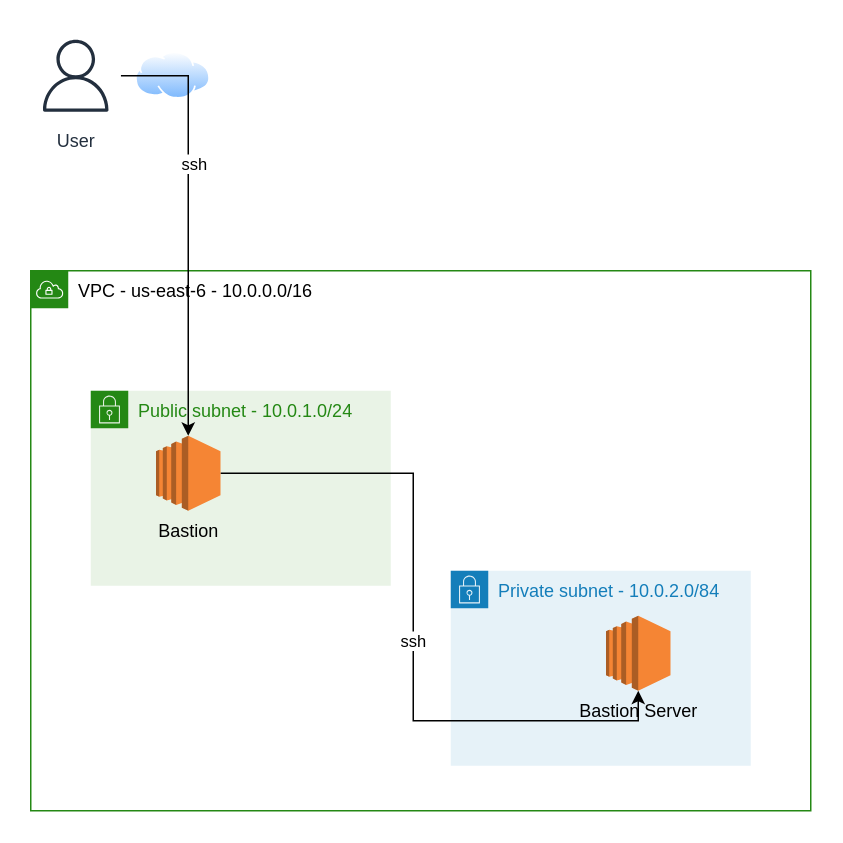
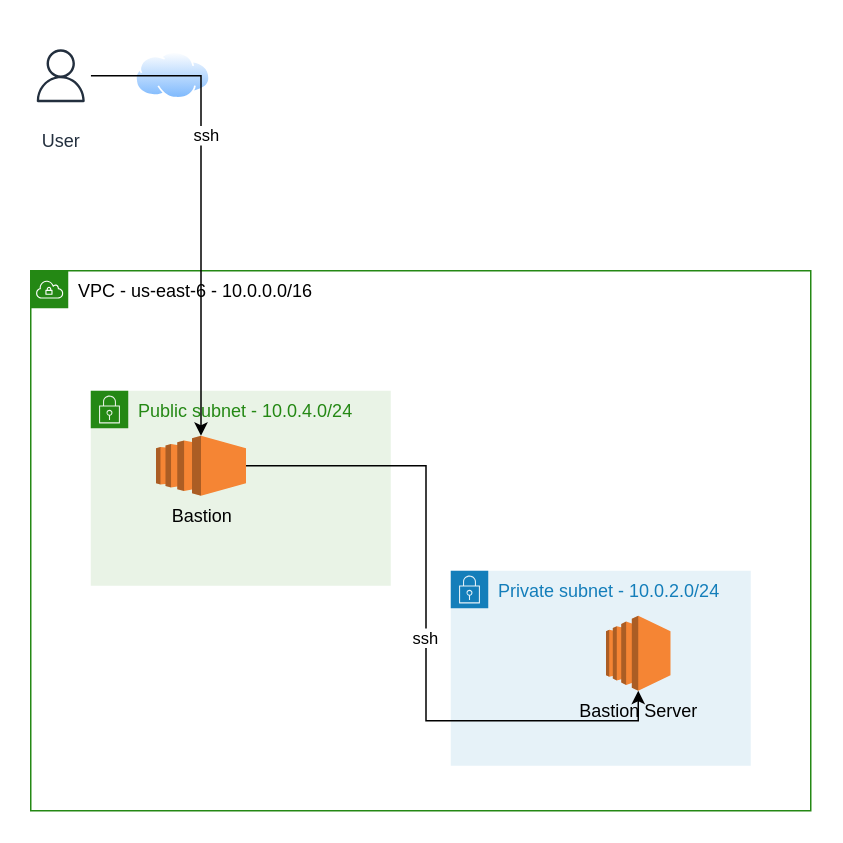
  <mxCell id="0" />
  <mxCell id="1" parent="0" />
  <mxCell id="2" value="&lt;font color=&quot;#000000&quot;&gt;VPC - us-east-6 -&amp;nbsp;&lt;span style=&quot;background-color: rgb(255 , 255 , 255)&quot;&gt;10.0.0.0/16&lt;/span&gt;&lt;/font&gt;" style="points=[[0,0],[0.25,0],[0.5,0],[0.75,0],[1,0],[1,0.25],[1,0.5],[1,0.75],[1,1],[0.75,1],[0.5,1],[0.25,1],[0,1],[0,0.75],[0,0.5],[0,0.25]];outlineConnect=0;gradientColor=none;html=1;whiteSpace=wrap;fontSize=12;fontStyle=0;shape=mxgraph.aws4.group;grIcon=mxgraph.aws4.group_vpc;strokeColor=#248814;fillColor=none;verticalAlign=top;align=left;spacingLeft=30;fontColor=#AAB7B8;dashed=0;" vertex="1" parent="1"><mxGeometry x="20" y="180" width="520" height="360" as="geometry" /></mxCell>
- <mxCell id="3" value="Private subnet - 10.0.2.0/84" style="points=[[0,0],[0.25,0],[0.5,0],[0.75,0],[1,0],[1,0.25],[1,0.5],[1,0.75],[1,1],[0.75,1],[0.5,1],[0.25,1],[0,1],[0,0.75],[0,0.5],[0,0.25]];outlineConnect=0;gradientColor=none;html=1;whiteSpace=wrap;fontSize=12;fontStyle=0;shape=mxgraph.aws4.group;grIcon=mxgraph.aws4.group_security_group;grStroke=0;strokeColor=#147EBA;fillColor=#E6F2F8;verticalAlign=top;align=left;spacingLeft=30;fontColor=#147EBA;dashed=0;" vertex="1" parent="1"><mxGeometry x="300" y="380" width="200" height="130" as="geometry" /></mxCell>
- <mxCell id="4" value="Public subnet - 10.0.1.0/24" style="points=[[0,0],[0.25,0],[0.5,0],[0.75,0],[1,0],[1,0.25],[1,0.5],[1,0.75],[1,1],[0.75,1],[0.5,1],[0.25,1],[0,1],[0,0.75],[0,0.5],[0,0.25]];outlineConnect=0;gradientColor=none;html=1;whiteSpace=wrap;fontSize=12;fontStyle=0;shape=mxgraph.aws4.group;grIcon=mxgraph.aws4.group_security_group;grStroke=0;strokeColor=#248814;fillColor=#E9F3E6;verticalAlign=top;align=left;spacingLeft=30;fontColor=#248814;dashed=0;" vertex="1" parent="1"><mxGeometry x="60" y="260" width="200" height="130" as="geometry" /></mxCell>
+ <mxCell id="3" value="Private subnet - 10.0.2.0/24" style="points=[[0,0],[0.25,0],[0.5,0],[0.75,0],[1,0],[1,0.25],[1,0.5],[1,0.75],[1,1],[0.75,1],[0.5,1],[0.25,1],[0,1],[0,0.75],[0,0.5],[0,0.25]];outlineConnect=0;gradientColor=none;html=1;whiteSpace=wrap;fontSize=12;fontStyle=0;shape=mxgraph.aws4.group;grIcon=mxgraph.aws4.group_security_group;grStroke=0;strokeColor=#147EBA;fillColor=#E6F2F8;verticalAlign=top;align=left;spacingLeft=30;fontColor=#147EBA;dashed=0;" vertex="1" parent="1"><mxGeometry x="300" y="380" width="200" height="130" as="geometry" /></mxCell>
+ <mxCell id="4" value="Public subnet - 10.0.4.0/24" style="points=[[0,0],[0.25,0],[0.5,0],[0.75,0],[1,0],[1,0.25],[1,0.5],[1,0.75],[1,1],[0.75,1],[0.5,1],[0.25,1],[0,1],[0,0.75],[0,0.5],[0,0.25]];outlineConnect=0;gradientColor=none;html=1;whiteSpace=wrap;fontSize=12;fontStyle=0;shape=mxgraph.aws4.group;grIcon=mxgraph.aws4.group_security_group;grStroke=0;strokeColor=#248814;fillColor=#E9F3E6;verticalAlign=top;align=left;spacingLeft=30;fontColor=#248814;dashed=0;" vertex="1" parent="1"><mxGeometry x="60" y="260" width="200" height="130" as="geometry" /></mxCell>
  <mxCell id="5" style="edgeStyle=orthogonalEdgeStyle;rounded=0;orthogonalLoop=1;jettySize=auto;html=1;entryX=0.5;entryY=1;entryDx=0;entryDy=0;entryPerimeter=0;" edge="1" parent="1" source="7" target="8"><mxGeometry relative="1" as="geometry" /></mxCell>
  <mxCell id="6" value="ssh" style="edgeLabel;html=1;align=center;verticalAlign=middle;resizable=0;points=[];" vertex="1" connectable="0" parent="5"><mxGeometry x="0.033" y="-1" relative="1" as="geometry"><mxPoint y="1" as="offset" /></mxGeometry></mxCell>
- <mxCell id="7" value="Bastion" style="outlineConnect=0;dashed=0;verticalLabelPosition=bottom;verticalAlign=top;align=center;html=1;shape=mxgraph.aws3.ec2;fillColor=#F58534;gradientColor=none;" vertex="1" parent="1"><mxGeometry x="103.5" y="290" width="43" height="50" as="geometry" /></mxCell>
+ <mxCell id="7" value="Bastion" style="outlineConnect=0;dashed=0;verticalLabelPosition=bottom;verticalAlign=top;align=center;html=1;shape=mxgraph.aws3.ec2;fillColor=#F58534;gradientColor=none;" vertex="1" parent="1"><mxGeometry x="103.5" y="290" width="60" height="40" as="geometry" /></mxCell>
  <mxCell id="8" value="Bastion Server" style="outlineConnect=0;dashed=0;verticalLabelPosition=bottom;verticalAlign=top;align=center;html=1;shape=mxgraph.aws3.ec2;fillColor=#F58534;gradientColor=none;" vertex="1" parent="1"><mxGeometry x="403.5" y="410" width="43" height="50" as="geometry" /></mxCell>
  <mxCell id="9" value="" style="aspect=fixed;perimeter=ellipsePerimeter;html=1;align=center;shadow=0;dashed=0;spacingTop=3;image;image=img/lib/active_directory/internet_cloud.svg;" vertex="1" parent="1"><mxGeometry x="90" y="34.25" width="50" height="31.5" as="geometry" /></mxCell>
  <mxCell id="10" style="edgeStyle=orthogonalEdgeStyle;rounded=0;orthogonalLoop=1;jettySize=auto;html=1;" edge="1" parent="1" source="12" target="7"><mxGeometry relative="1" as="geometry" /></mxCell>
  <mxCell id="11" value="ssh" style="edgeLabel;html=1;align=center;verticalAlign=middle;resizable=0;points=[];" vertex="1" connectable="0" parent="10"><mxGeometry x="-0.277" y="3" relative="1" as="geometry"><mxPoint as="offset" /></mxGeometry></mxCell>
- <mxCell id="12" value="User" style="outlineConnect=0;fontColor=#232F3E;gradientColor=none;strokeColor=#232F3E;fillColor=#ffffff;dashed=0;verticalLabelPosition=bottom;verticalAlign=top;align=center;html=1;fontSize=12;fontStyle=0;aspect=fixed;shape=mxgraph.aws4.resourceIcon;resIcon=mxgraph.aws4.user;" vertex="1" parent="1"><mxGeometry x="20" y="20" width="60" height="60" as="geometry" /></mxCell>
+ <mxCell id="12" value="User" style="outlineConnect=0;fontColor=#232F3E;gradientColor=none;strokeColor=#232F3E;fillColor=#ffffff;dashed=0;verticalLabelPosition=bottom;verticalAlign=top;align=center;html=1;fontSize=12;fontStyle=0;aspect=fixed;shape=mxgraph.aws4.resourceIcon;resIcon=mxgraph.aws4.user;" vertex="1" parent="1"><mxGeometry x="20" y="20" width="40" height="60" as="geometry" /></mxCell>
